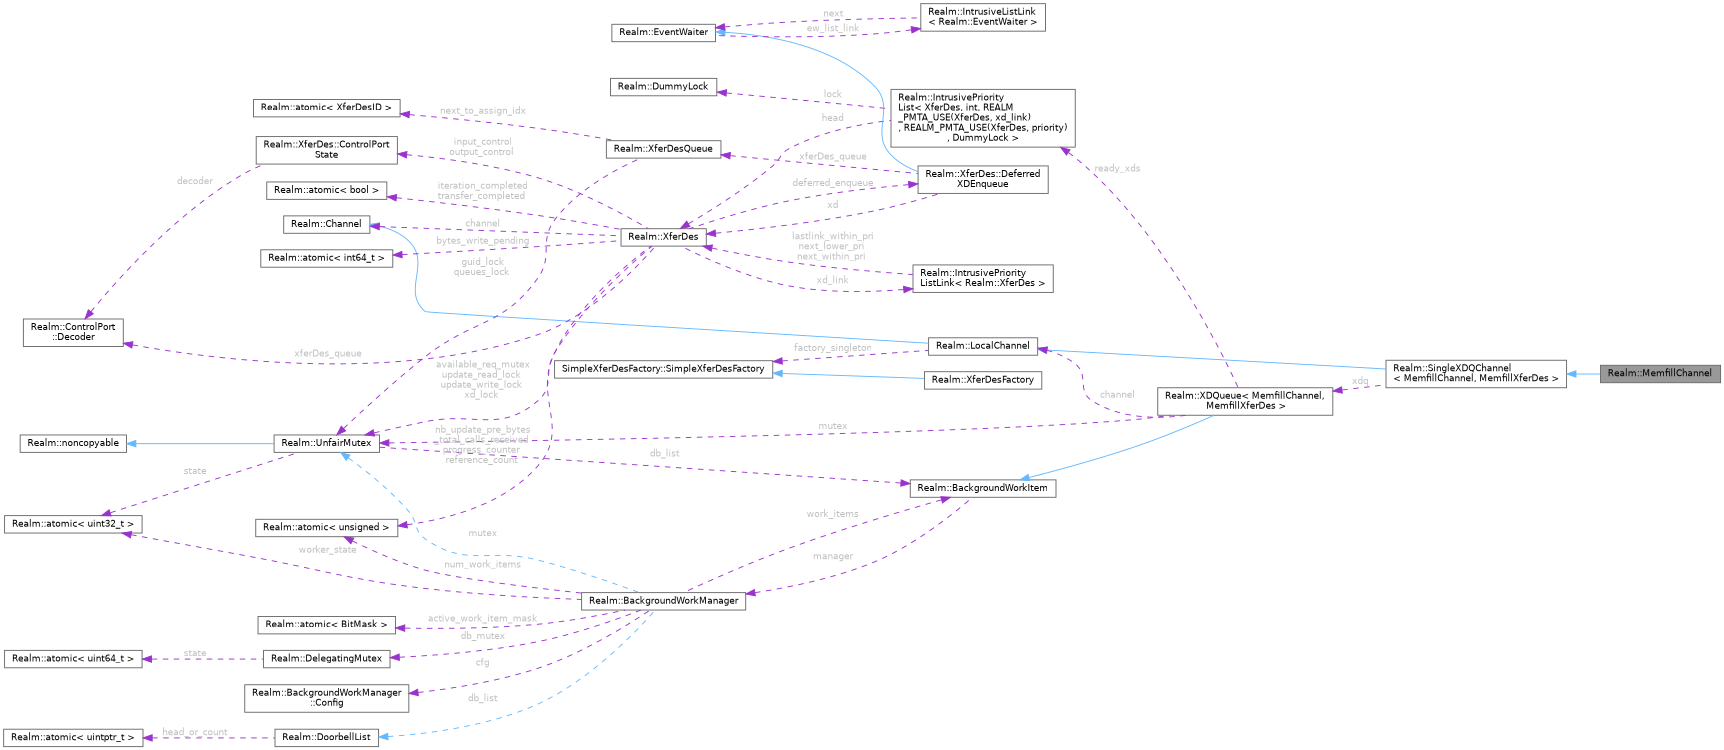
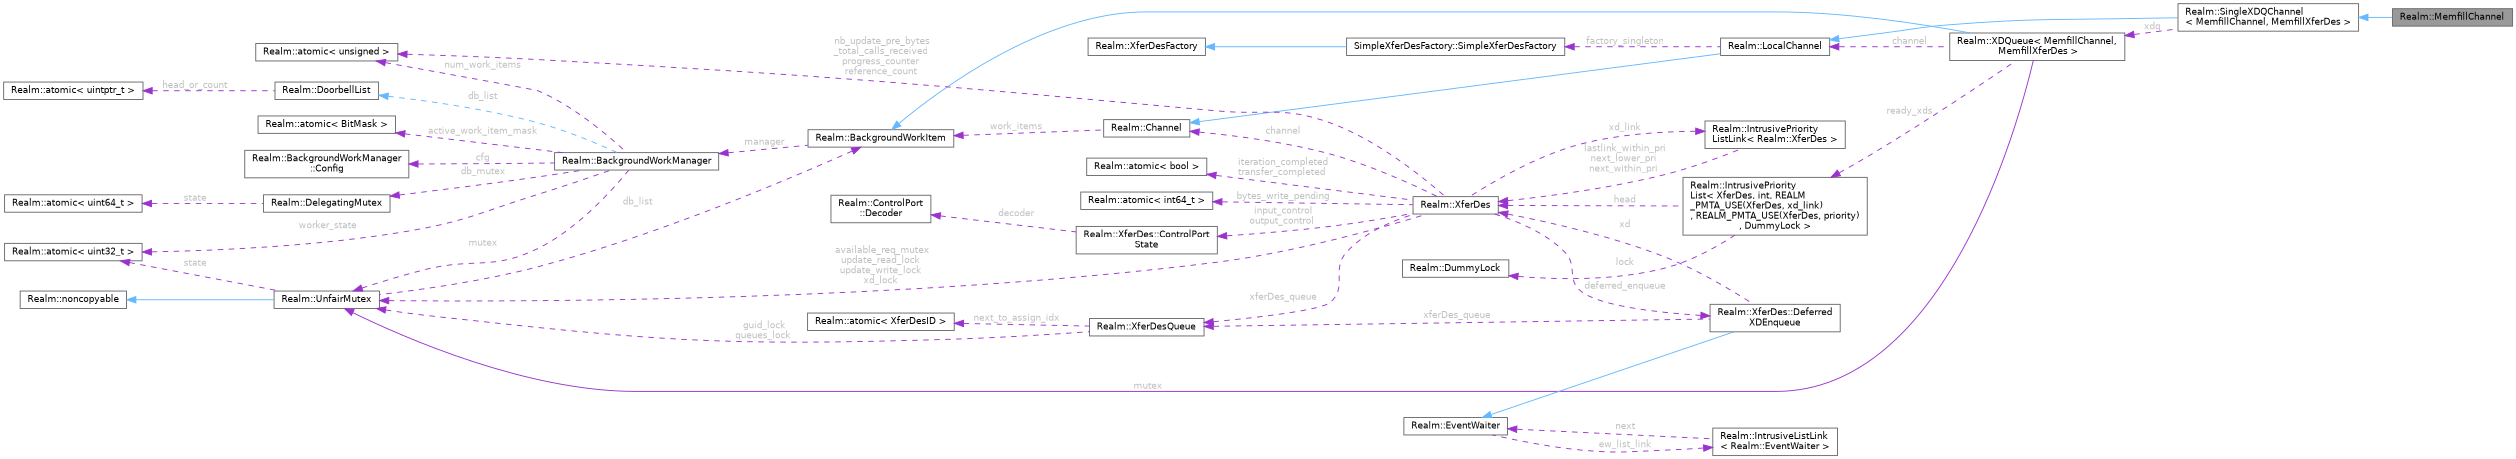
  digraph {
    rankdir=LR
    node [color=gray40 fillcolor=white fontname=Helvetica fontsize=10 shape=box style=filled]
    edge [color=darkorchid3 dir=back fontname=Helvetica fontsize=10 labelfontname=Helvetica labelfontsize=10 style=dashed fontcolor=grey]
    n1 [fillcolor=grey60 fontcolor=black height=0.2 label="Realm::MemfillChannel" width=0.4]
    n2 [height=0.2 label="Realm::SingleXDQChannel\l\< MemfillChannel, MemfillXferDes \>" width=0.4]
    n3 [height=0.2 label="Realm::LocalChannel" width=0.4]
    n4 [height=0.2 label="Realm::XDQueue\< MemfillChannel,\l MemfillXferDes \>" width=0.4]
    n5 [height=0.2 label="Realm::Channel" width=0.4]
    n6 [height=0.2 label="Realm::XferDes" width=0.4]
    n7 [height=0.2 label="Realm::IntrusivePriority\lList\< XferDes, int, REALM\l_PMTA_USE(XferDes, xd_link)\l, REALM_PMTA_USE(XferDes, priority)\l, DummyLock \>" width=0.4]
    n8 [height=0.2 label="Realm::IntrusivePriority\lListLink\< Realm::XferDes \>" width=0.4]
    n9 [height=0.2 label="Realm::XferDes::Deferred\lXDEnqueue" width=0.4]
    n10 [height=0.2 label="SimpleXferDesFactory::SimpleXferDesFactory" width=0.4]
    n11 [height=0.2 label="Realm::XferDesFactory" width=0.4]
    n12 [height=0.2 label="Realm::BackgroundWorkItem" width=0.4]
    n13 [height=0.2 label="Realm::BackgroundWorkManager" width=0.4]
    n14 [height=0.2 label="Realm::UnfairMutex" width=0.4]
    n15 [height=0.2 label="Realm::BackgroundWorkManager\l::Config" width=0.4]
    n16 [height=0.2 label="Realm::XferDesQueue" width=0.4]
    n17 [height=0.2 label="Realm::noncopyable" width=0.4]
    n18 [height=0.2 label="Realm::atomic\< uint32_t \>" width=0.4]
    n19 [height=0.2 label="Realm::DoorbellList" width=0.4]
    n20 [height=0.2 label="Realm::atomic\< uintptr_t \>" width=0.4]
    n21 [height=0.2 label="Realm::atomic\< unsigned \>" width=0.4]
    n22 [height=0.2 label="Realm::atomic\< BitMask \>" width=0.4]
    n23 [height=0.2 label="Realm::DelegatingMutex" width=0.4]
    n24 [height=0.2 label="Realm::atomic\< uint64_t \>" width=0.4]
    n25 [height=0.2 label="Realm::DummyLock" width=0.4]
    n26 [height=0.2 label="Realm::atomic\< XferDesID \>" width=0.4]
    n27 [height=0.2 label="Realm::atomic\< bool \>" width=0.4]
    n28 [height=0.2 label="Realm::atomic\< int64_t \>" width=0.4]
    n29 [height=0.2 label="Realm::XferDes::ControlPort\lState" width=0.4]
    n30 [height=0.2 label="Realm::ControlPort\l::Decoder" width=0.4]
    n31 [height=0.2 label="Realm::EventWaiter" width=0.4]
    n32 [height=0.2 label="Realm::IntrusiveListLink\l\< Realm::EventWaiter \>" width=0.4]
    n2 -> n1 [color=steelblue1 style=solid fontcolor=""]
    n3 -> n2 [color=steelblue1 style=solid fontcolor=""]
    n3 -> n4 [label=" channel"]
    n4 -> n2 [label=" xdq"]
    n5 -> n3 [color=steelblue1 style=solid fontcolor=""]
    n5 -> n6 [label=" channel"]
    n6 -> n7 [label=" head"]
    n6 -> n8 [label=" lastlink_within_pri\nnext_lower_pri\nnext_within_pri"]
    n6 -> n9 [label=" xd"]
    n7 -> n4 [label=" ready_xds"]
    n8 -> n6 [label=" xd_link"]
    n9 -> n6 [label=" deferred_enqueue"]
    n10 -> n3 [label=" factory_singleton"]
-   n10 -> n11 [color=steelblue1 style=solid fontcolor=""]
+   n11 -> n10 [color=steelblue1 style=solid fontcolor=""]
    n12 -> n4 [color=steelblue1 style=solid fontcolor=""]
-   n12 -> n13 [label=" work_items"]
+   n12 -> n5 [label=" work_items"]
    n12 -> n14 [label=" db_list"]
    n13 -> n12 [label=" manager"]
-   n14 -> n4 [label=" mutex"]
+   n14 -> n4 [label=" mutex" style=solid]
    n14 -> n6 [label=" available_req_mutex\nupdate_read_lock\nupdate_write_lock\nxd_lock"]
-   n14 -> n13 [color=steelblue1 label=" mutex"]
+   n14 -> n13 [label=" mutex"]
    n14 -> n16 [label=" guid_lock\nqueues_lock"]
    n15 -> n13 [label=" cfg"]
-   n30 -> n6 [label=" xferDes_queue"]
+   n16 -> n6 [label=" xferDes_queue"]
    n16 -> n9 [label=" xferDes_queue"]
    n17 -> n14 [color=steelblue1 style=solid fontcolor=""]
    n18 -> n13 [label=" worker_state"]
    n18 -> n14 [label=" state"]
    n19 -> n13 [color=steelblue1 label=" db_list"]
    n20 -> n19 [label=" head_or_count"]
    n21 -> n6 [label=" nb_update_pre_bytes\l_total_calls_received\nprogress_counter\nreference_count"]
    n21 -> n13 [label=" num_work_items"]
    n22 -> n13 [label=" active_work_item_mask"]
    n23 -> n13 [label=" db_mutex"]
    n24 -> n23 [label=" state"]
    n25 -> n7 [label=" lock"]
    n26 -> n16 [label=" next_to_assign_idx"]
    n27 -> n6 [label=" iteration_completed\ntransfer_completed"]
    n28 -> n6 [label=" bytes_write_pending"]
    n29 -> n6 [label=" input_control\noutput_control"]
    n30 -> n29 [label=" decoder"]
    n31 -> n9 [color=steelblue1 style=solid fontcolor=""]
    n31 -> n32 [label=" next"]
    n32 -> n31 [label=" ew_list_link"]
  }
